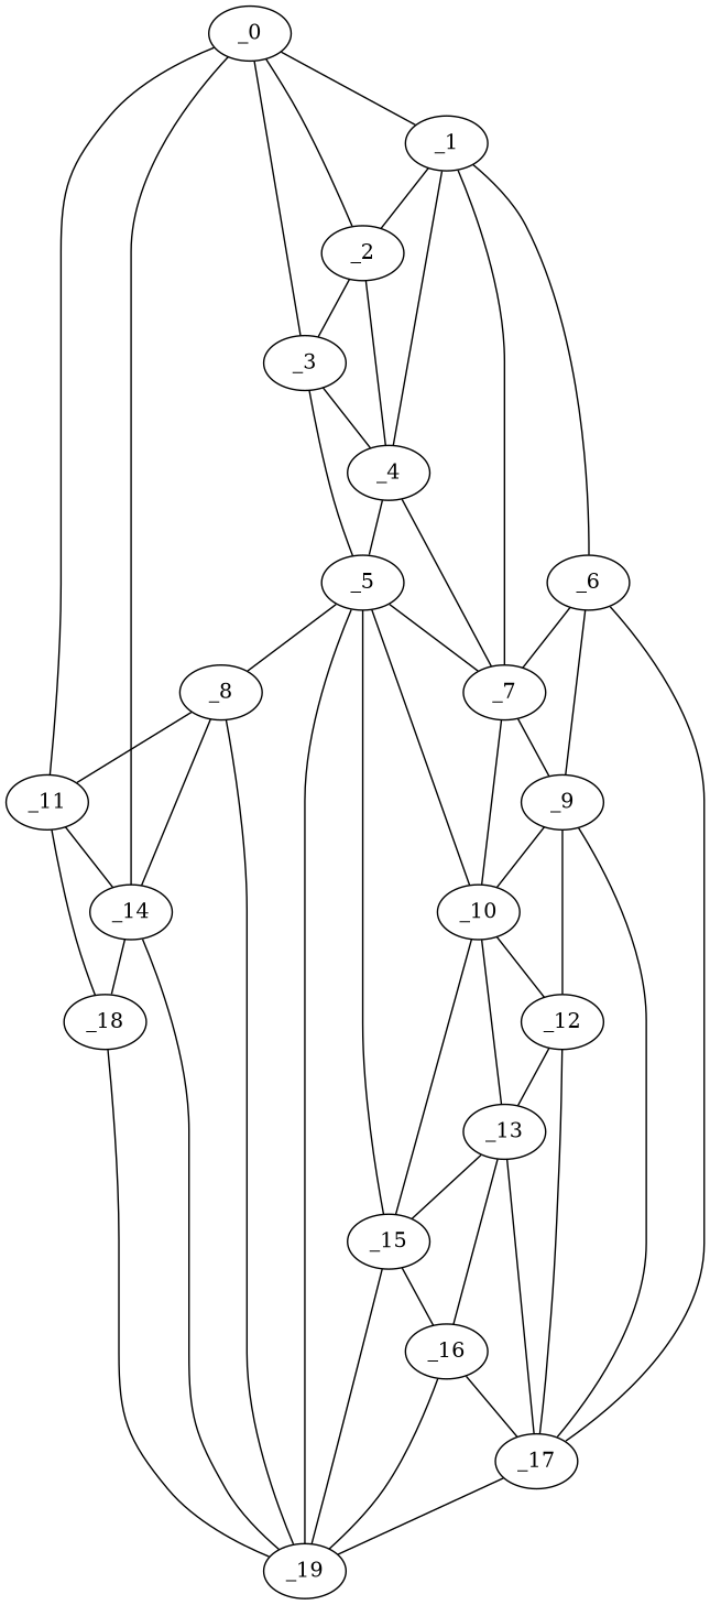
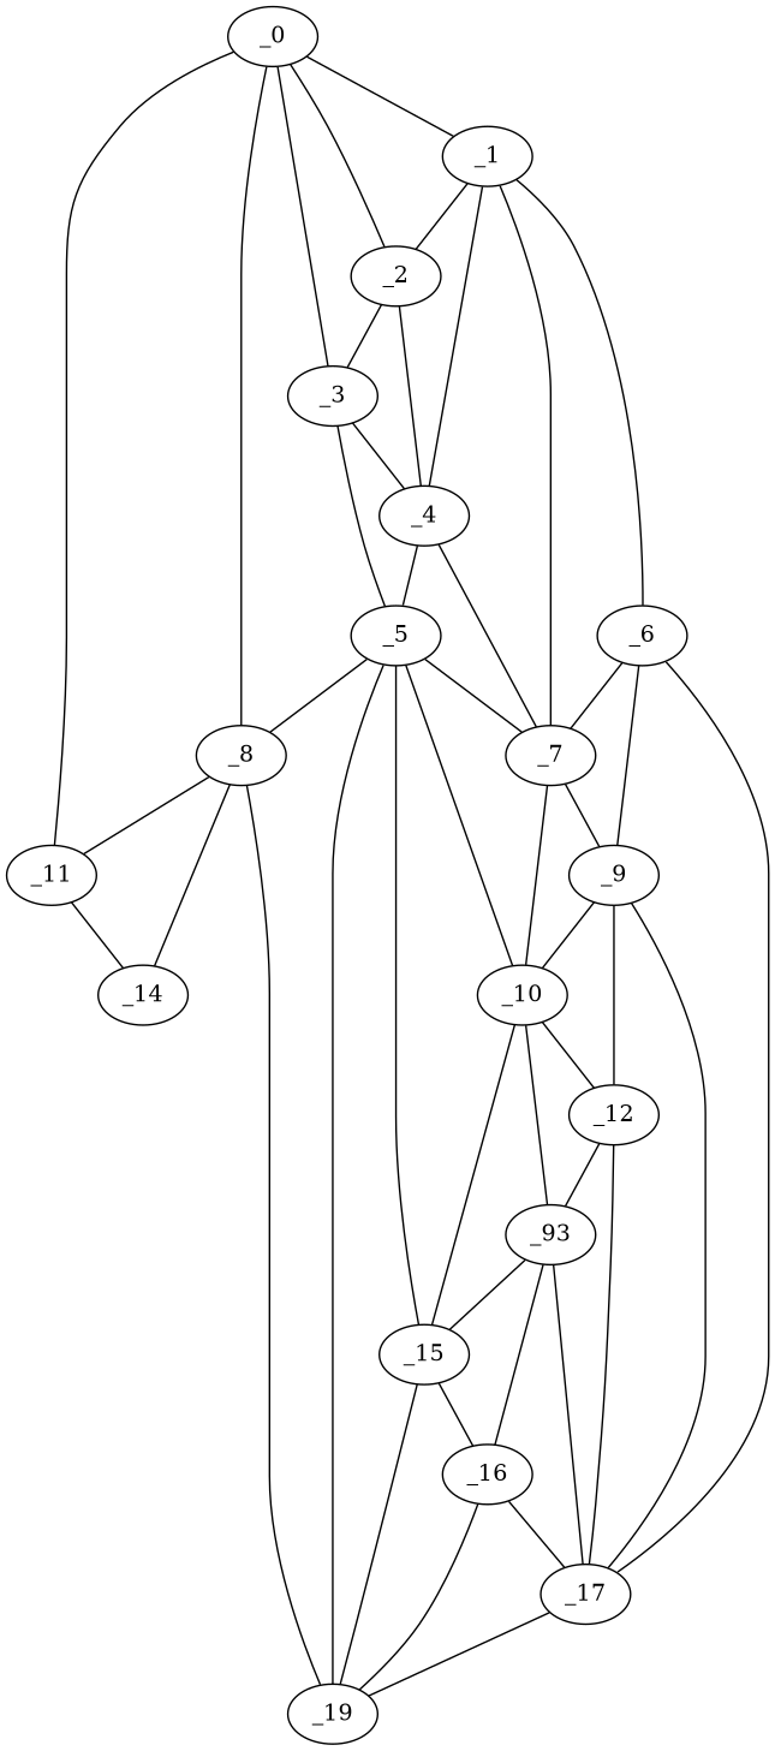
  graph {
    node [x=23 y=23]
    edge [valence=2]
    _1 [y=50]
    _0
    _2 [x=36 y=22]
    _3 [x=45 y=20]
    _8 [x=70 y=12]
    _11 [x=79 y=8]
    _4 [x=51]
    _6 [x=68 y=103]
    _7 [x=69 y=79]
    _5 [x=61 y=17]
    _19 [x=107 y=37]
    _14 [x=95 y=11]
-   _18 [x=106 y=10]
    _9 [x=73 y=89]
    _17 [x=105 y=88]
    _10 [x=77 y=79]
    _15 [x=104 y=59]
    _12 [x=86 y=81]
-   _13 [x=92 y=74]
+   _13 [x=92 y=74 label=_93]
    _16 [x=104 y=76]
    _1 -- _2 [valence=1]
    _1 -- _4
    _1 -- _6 [valence=1]
    _1 -- _7
    _0 -- _1 [valence=1]
    _0 -- _2
    _0 -- _3 [valence=1]
-   _0 -- _14 [valence=1]
+   _0 -- _8 [valence=1]
    _0 -- _11 [valence=1]
    _2 -- _3
    _2 -- _4 [valence=1]
    _3 -- _4
    _3 -- _5
    _8 -- _11 [valence=1]
    _8 -- _19
    _8 -- _14
    _11 -- _14
-   _11 -- _18 [valence=1]
    _4 -- _7
    _4 -- _5
    _6 -- _7
    _6 -- _9
    _6 -- _17 [valence=1]
    _7 -- _9
    _7 -- _10
    _5 -- _8
    _5 -- _7
    _5 -- _19 [valence=1]
    _5 -- _10
    _5 -- _15
-   _14 -- _19 [valence=1]
-   _14 -- _18 [valence=1]
-   _18 -- _19 [valence=1]
    _9 -- _17
    _9 -- _10
    _9 -- _12 [valence=1]
    _17 -- _19 [valence=1]
    _10 -- _15
    _10 -- _12
    _10 -- _13
    _15 -- _19
    _15 -- _16 [valence=1]
    _12 -- _17
    _12 -- _13 [valence=1]
    _13 -- _17
    _13 -- _15
    _13 -- _16
    _16 -- _19
    _16 -- _17 [valence=1]
  }
